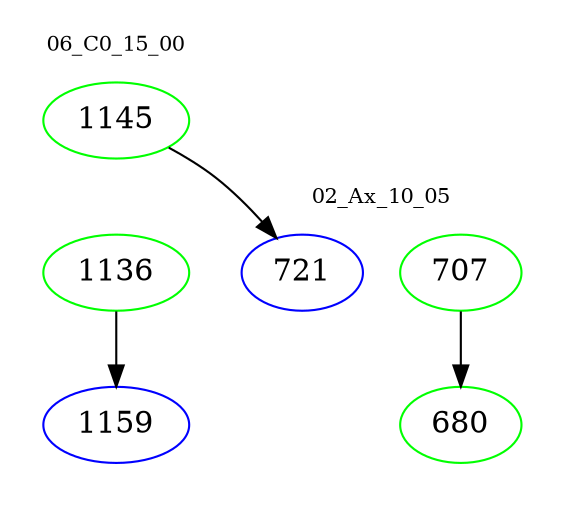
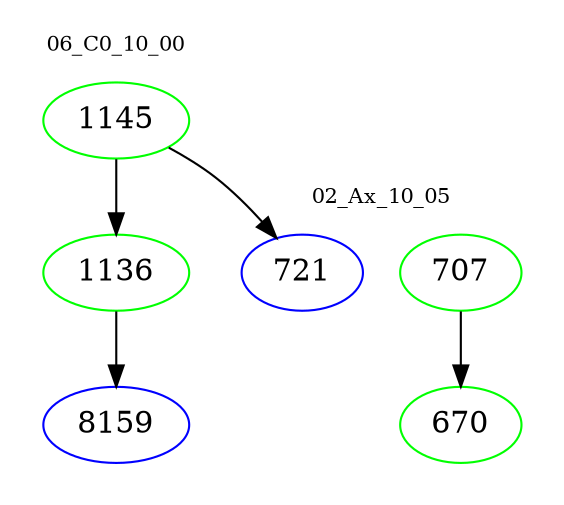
  digraph {
    node [color=green]
    edge [color=black]
    n1 [label=707]
-   n2 [label=680]
+   n2 [label=670]
    n3 [color=blue label=721]
    n4 [label=1145]
    n5 [label=1136]
-   n6 [color=blue label=1159]
+   n6 [color=blue label=8159]
    subgraph cluster_1 {
      color=white
      fontsize=10
      label="02_Ax_10_05"
      n1
      n2
      n3
    }
    subgraph cluster_2 {
      color=white
      fontsize=10
-     label="06_C0_15_00"
+     label="06_C0_10_00"
      n4
      n5
      n6
    }
    n1 -> n2
    n4 -> n3
+   n4 -> n5
    n5 -> n6
  }
